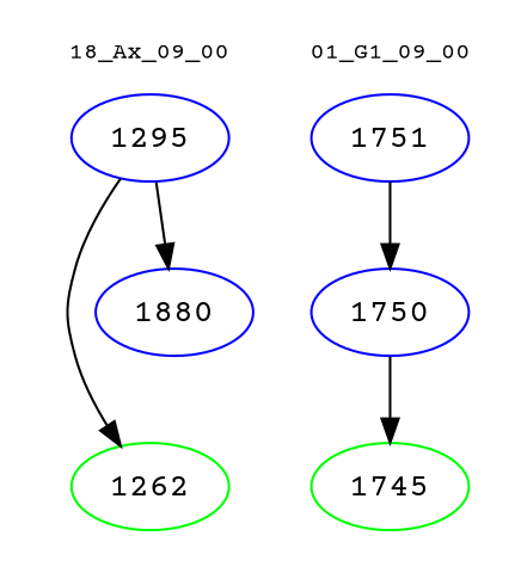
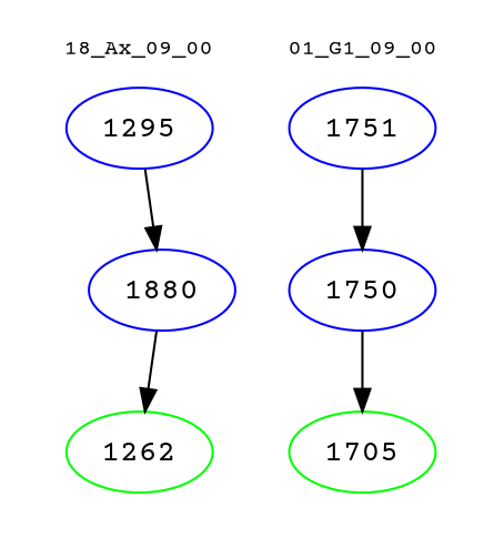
  digraph {
    fontname="Courier Prime"
    node [color=blue fontname="Courier Prime"]
    edge [color=black fontname="Courier Prime"]
    n1 [label=1295]
    n2 [color=green label=1262]
    n3 [label=1880]
    n4 [label=1750]
-   n5 [color=green label=1745]
+   n5 [color=green label=1705]
    n6 [label=1751]
    subgraph cluster_1 {
      color=white
      fontsize=10
      label="18_Ax_09_00"
      n1
      n2
      n3
    }
    subgraph cluster_2 {
      color=white
      fontsize=10
      label="01_G1_09_00"
      n4
      n5
      n6
    }
-   n1 -> n2
+   n3 -> n2
    n1 -> n3
    n4 -> n5
    n6 -> n4
  }
